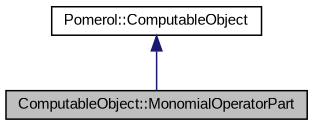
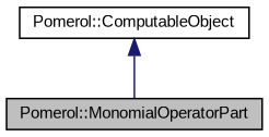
  digraph {
    fontname="Liberation Sans"
    node [color=black fontname="Liberation Sans" fontsize=10 shape=record style=filled]
-   n1 [fillcolor=grey75 fontcolor=black height=0.2 label="ComputableObject::MonomialOperatorPart" width=0.4]
+   n1 [fillcolor=grey75 fontcolor=black height=0.2 label="Pomerol::MonomialOperatorPart" width=0.4]
    n2 [fillcolor=white height=0.2 label="Pomerol::ComputableObject" width=0.4]
    n2 -> n1 [color=midnightblue dir=back fontname="Liberation Sans" fontsize=10 labelfontname=Helvetica labelfontsize=10 style=solid]
  }
